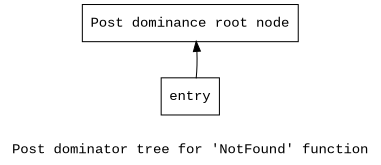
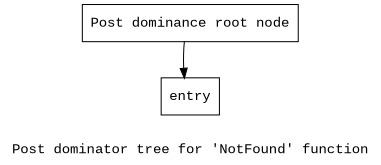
  digraph {
    label="Post dominator tree for 'NotFound' function"
    fontname="Liberation Mono"
    node [shape=record fontname="Liberation Mono"]
    n1 [label="{Post dominance root node}"]
    n2 [label="{entry}"]
-   n2 -> n1 [fontname="Liberation Mono"]
+   n1 -> n2 [fontname="Liberation Mono"]
  }
